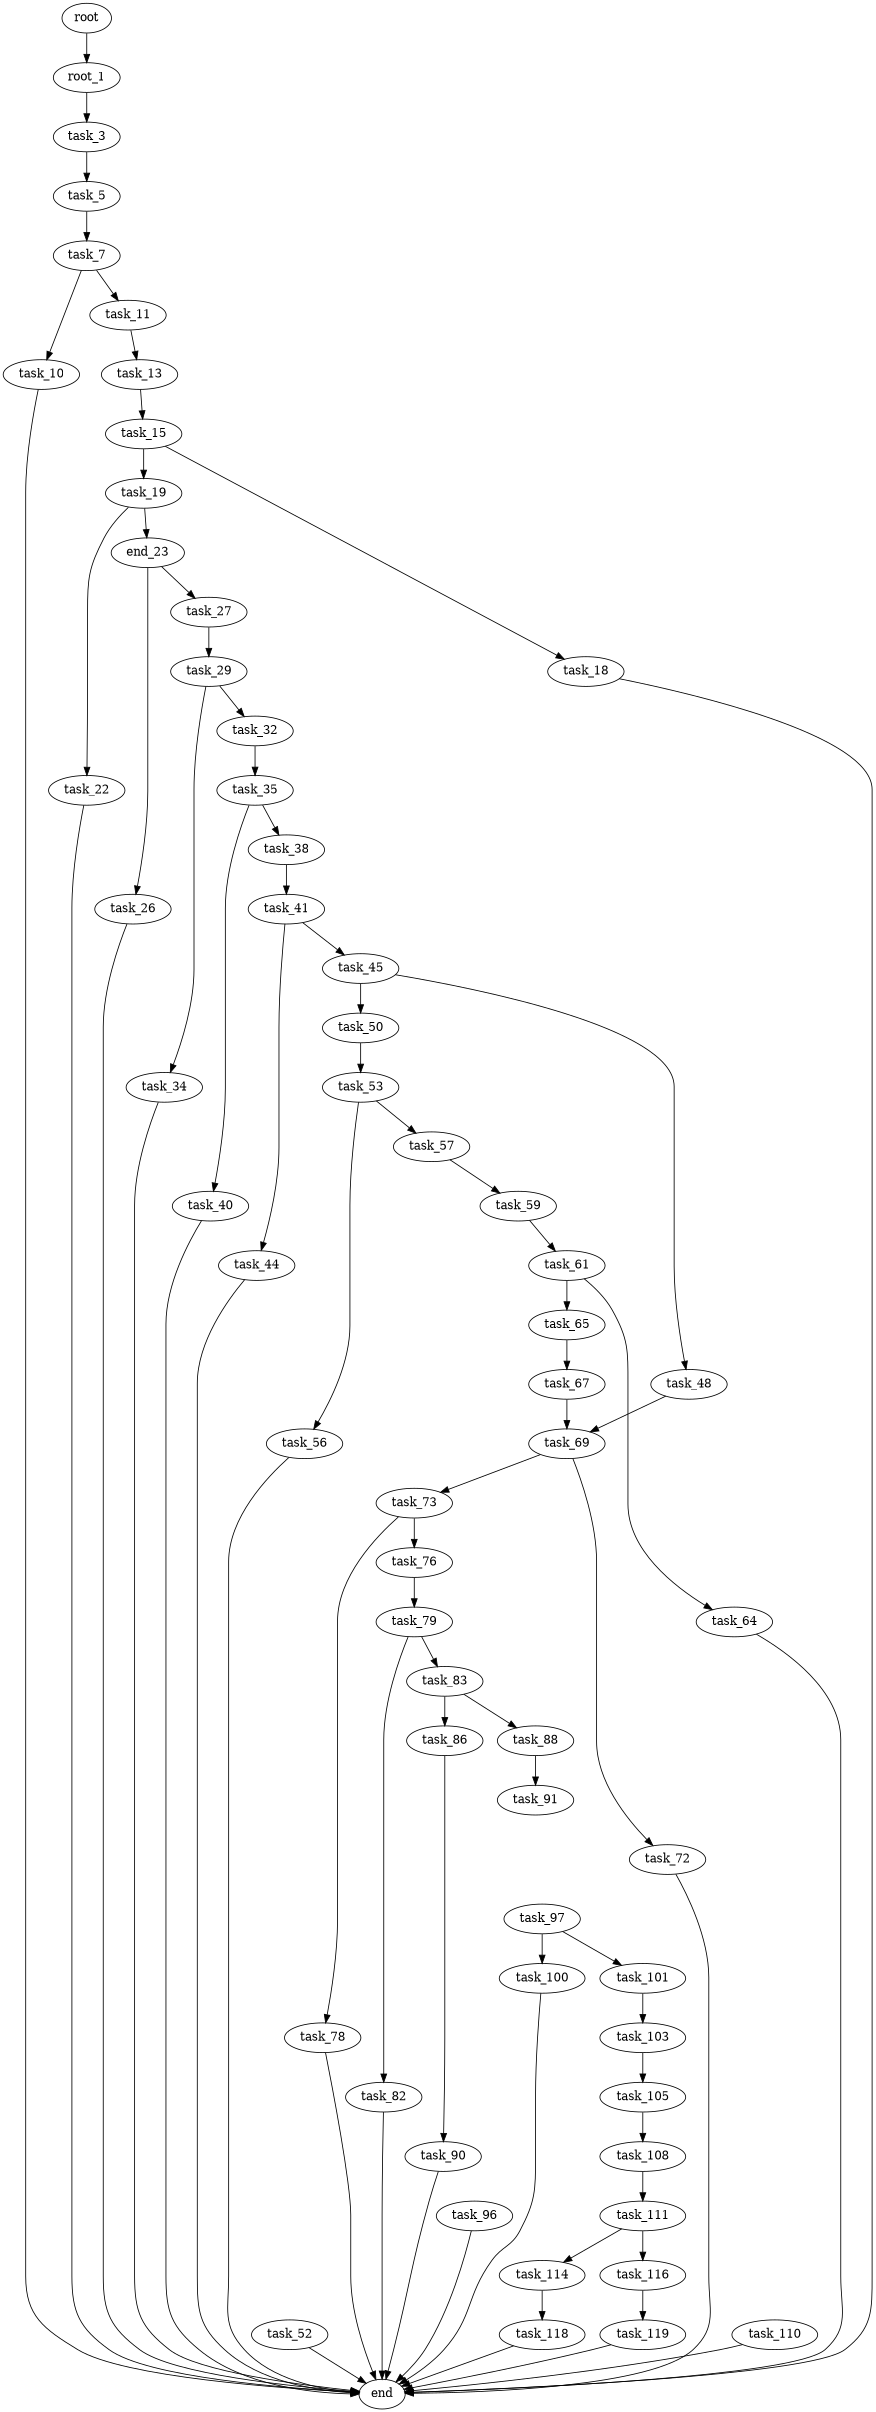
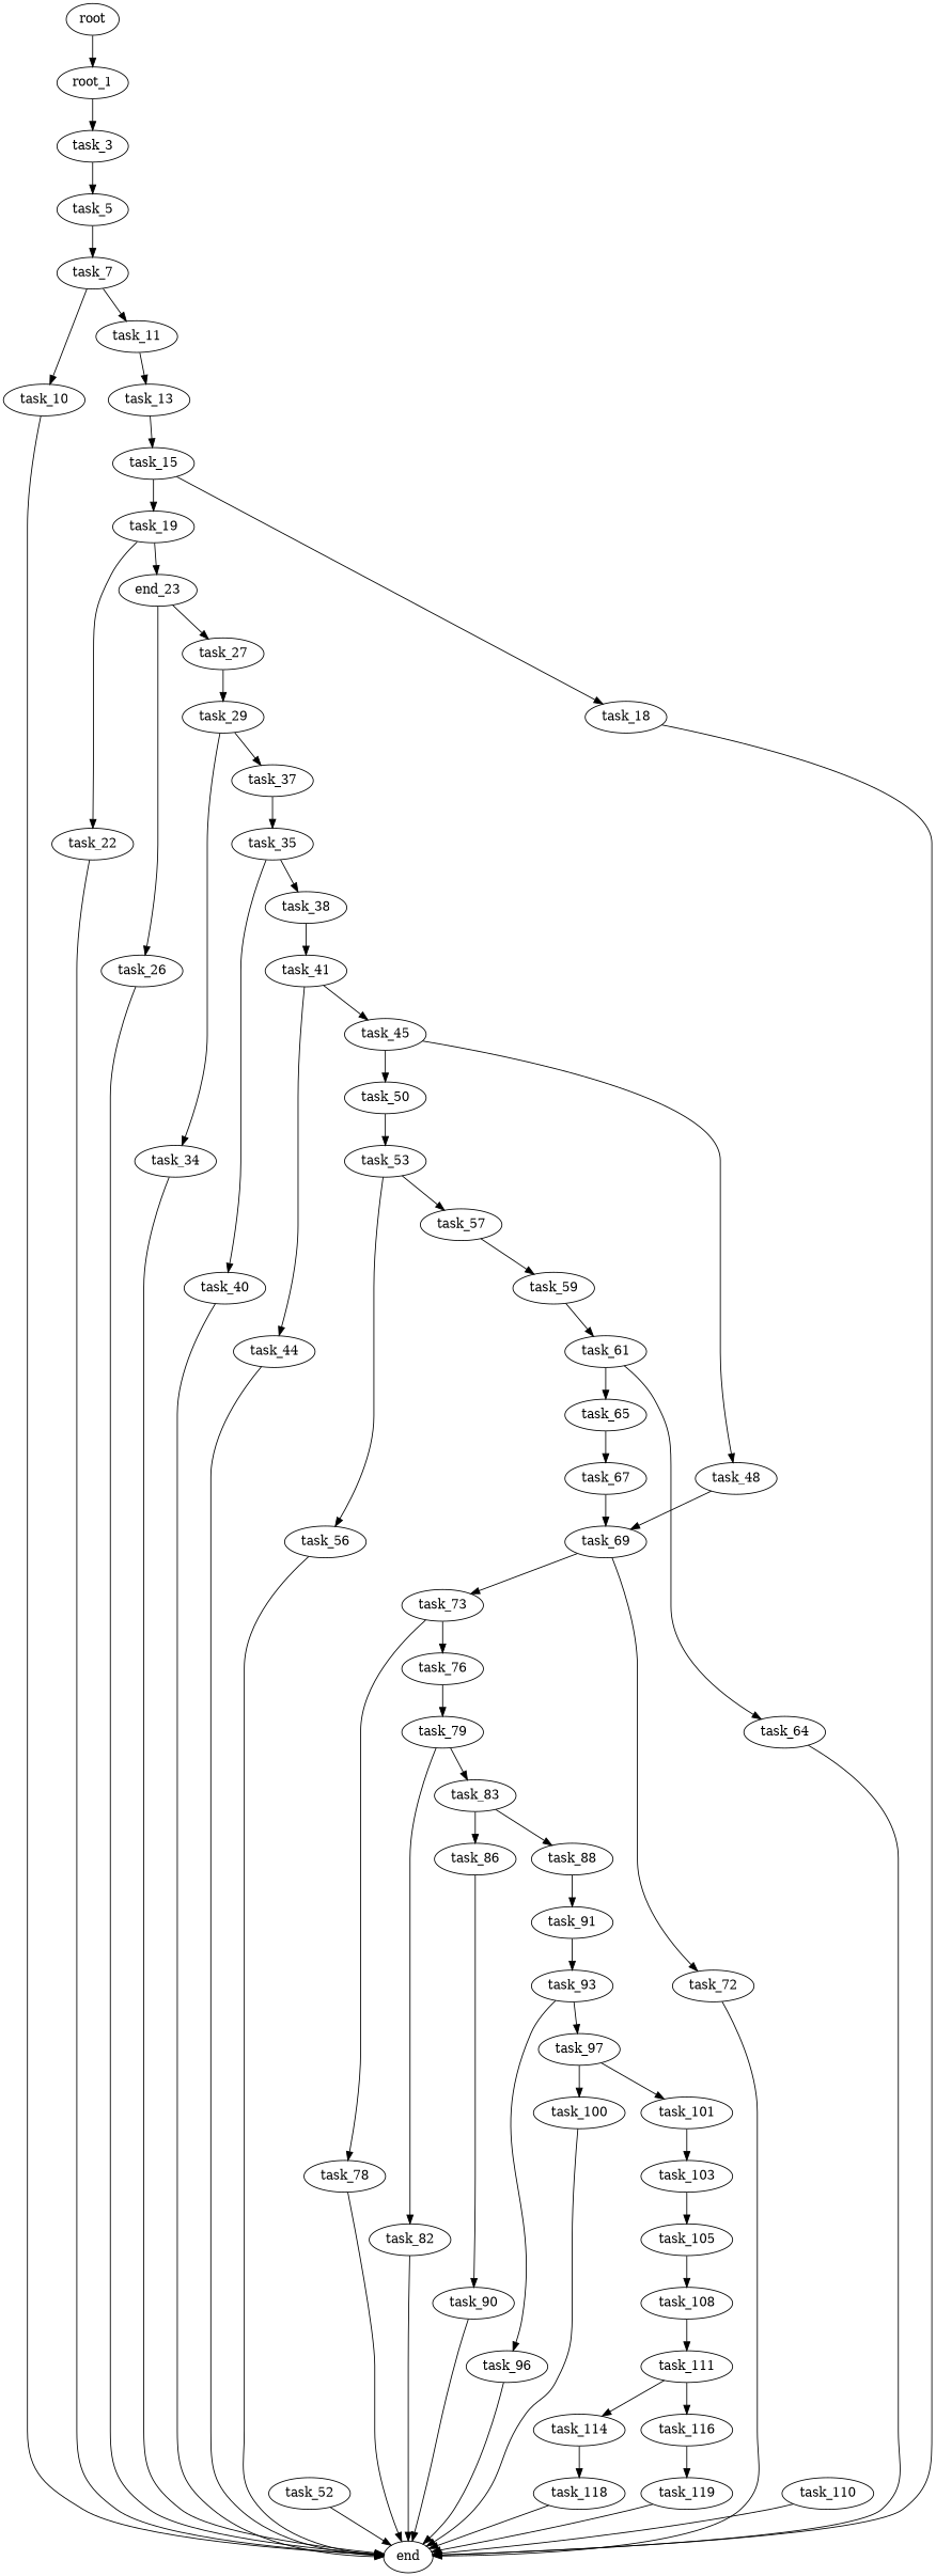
  digraph {
    n1 [label=root_1]
    root
    task_3
    task_5
    task_7
    task_10
    task_11
    end
    task_13
    task_15
    task_18
    task_19
    task_22
    n14 [label=end_23]
    task_26
    task_27
    task_29
-   task_32
+   task_32 [label=task_37]
    task_34
    task_35
    task_38
    task_40
    task_41
    task_44
    task_45
    task_48
    task_50
    task_69
    task_53
    task_52
    task_56
    task_57
    task_59
    task_61
    task_64
    task_65
    task_67
    task_72
    task_73
    task_76
    task_78
    task_79
    task_82
    task_83
    task_86
    task_88
    task_90
    task_91
+   task_93
    task_96
    task_97
    task_100
    task_101
    task_103
    task_105
    task_108
    task_111
    task_110
    task_114
    task_116
    task_118
    task_119
    n1 -> task_3
    root -> n1
    task_3 -> task_5
    task_5 -> task_7
    task_7 -> task_10
    task_7 -> task_11
    task_10 -> end
    task_11 -> task_13
    task_13 -> task_15
    task_15 -> task_18
    task_15 -> task_19
    task_18 -> end
    task_19 -> task_22
    task_19 -> n14
    task_22 -> end
    n14 -> task_26
    n14 -> task_27
    task_26 -> end
    task_27 -> task_29
    task_29 -> task_32
    task_29 -> task_34
    task_32 -> task_35
    task_34 -> end
    task_35 -> task_38
    task_35 -> task_40
    task_38 -> task_41
    task_40 -> end
    task_41 -> task_44
    task_41 -> task_45
    task_44 -> end
    task_45 -> task_48
    task_45 -> task_50
    task_48 -> task_69
    task_50 -> task_53
    task_69 -> task_72
    task_69 -> task_73
    task_53 -> task_56
    task_53 -> task_57
    task_52 -> end
    task_56 -> end
    task_57 -> task_59
    task_59 -> task_61
    task_61 -> task_64
    task_61 -> task_65
    task_64 -> end
    task_65 -> task_67
    task_67 -> task_69
    task_72 -> end
    task_73 -> task_76
    task_73 -> task_78
    task_76 -> task_79
    task_78 -> end
    task_79 -> task_82
    task_79 -> task_83
    task_82 -> end
    task_83 -> task_86
    task_83 -> task_88
    task_86 -> task_90
    task_88 -> task_91
    task_90 -> end
+   task_91 -> task_93
+   task_93 -> task_96
+   task_93 -> task_97
    task_96 -> end
    task_97 -> task_100
    task_97 -> task_101
    task_100 -> end
    task_101 -> task_103
    task_103 -> task_105
    task_105 -> task_108
    task_108 -> task_111
    task_111 -> task_114
    task_111 -> task_116
    task_110 -> end
    task_114 -> task_118
    task_116 -> task_119
    task_118 -> end
    task_119 -> end
  }
